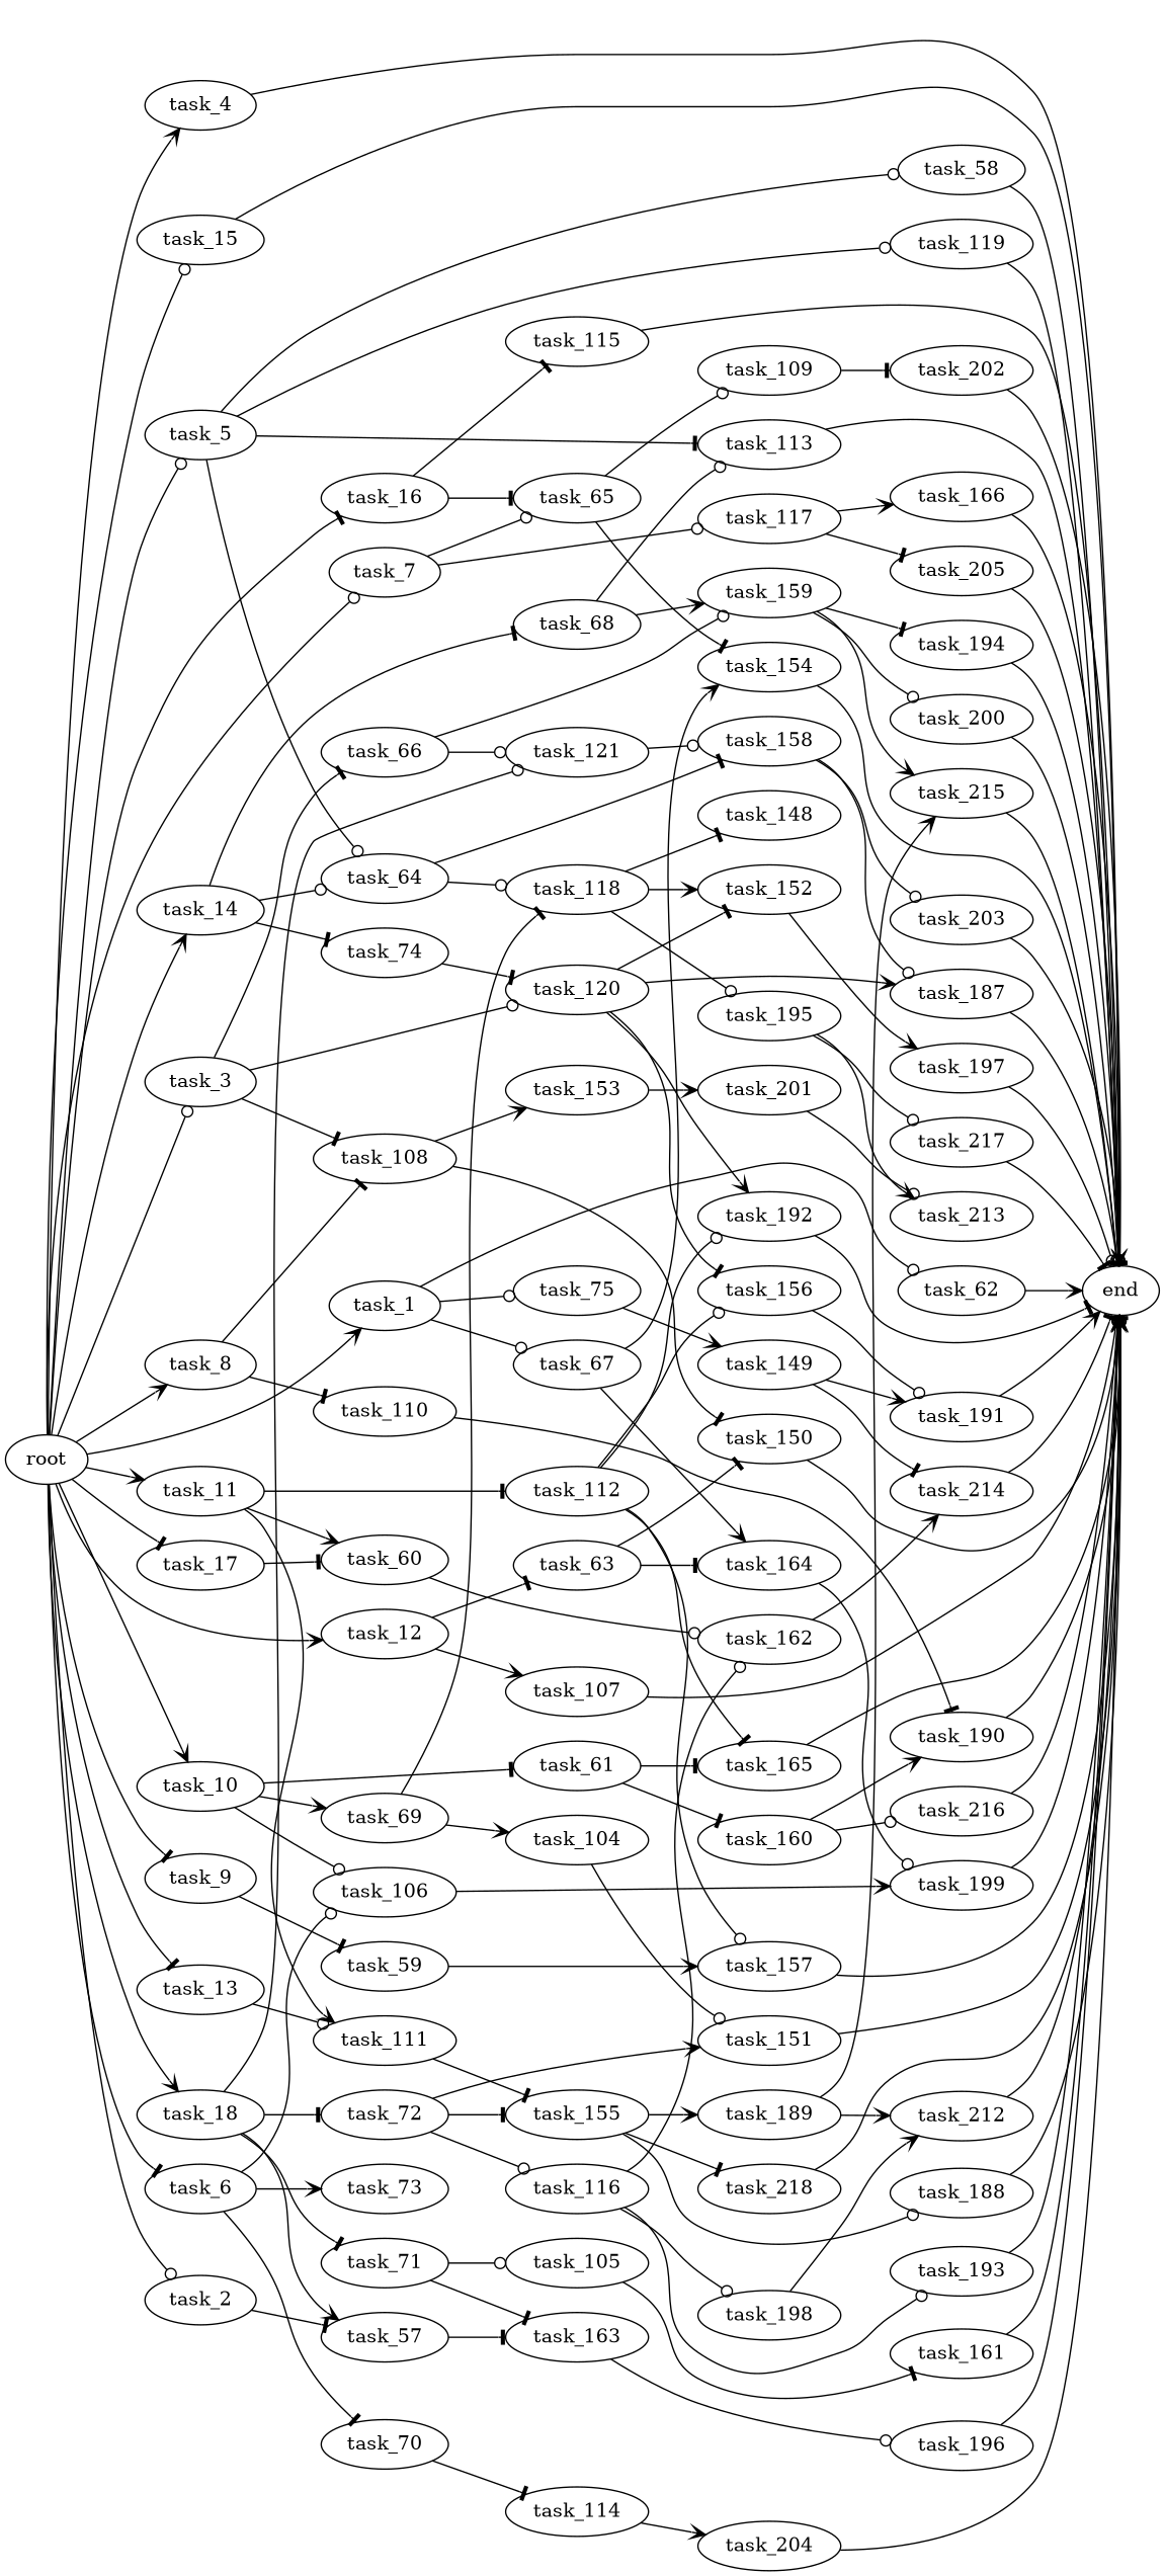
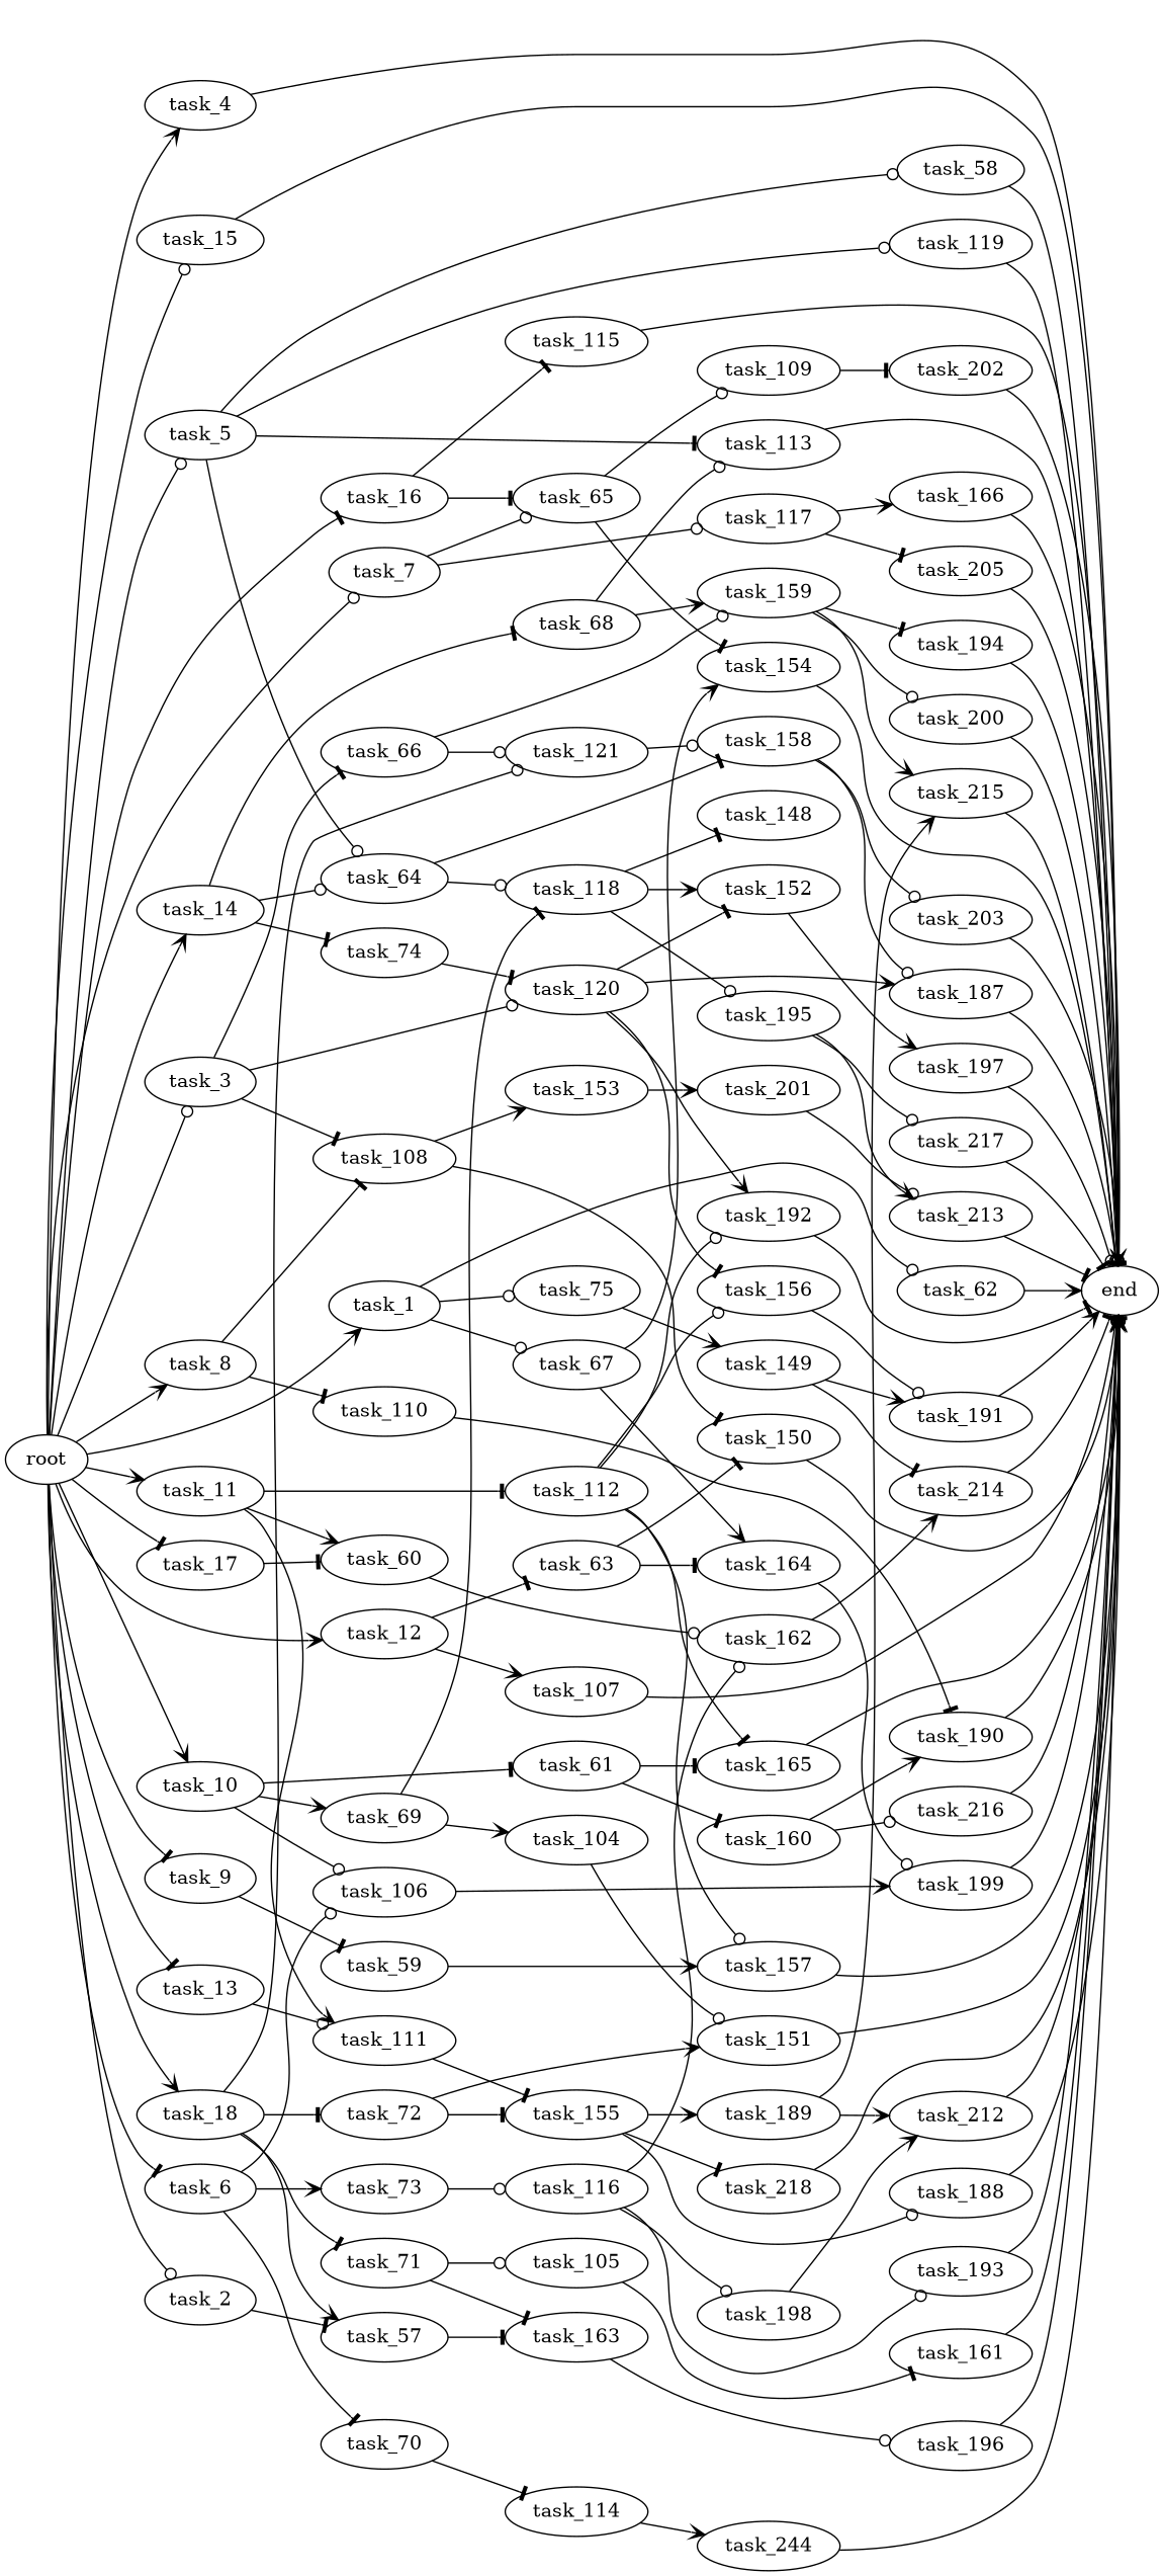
  digraph {
    rankdir=LR
    edge [arrowhead=tee]
    root
    task_1
    task_2
    task_3
    task_4
    task_5
    task_6
    task_7
    task_8
    task_9
    task_10
    task_11
    task_12
    task_13
    task_14
    task_15
    task_16
    task_17
    task_18
    task_62
    task_67
    task_75
    task_57
    task_66
    task_108
    task_120
    end
    task_58
    task_64
    task_113
    task_119
    task_70
    task_73
    task_106
    task_65
    task_117
    task_110
    task_59
    task_61
    task_69
    task_60
    task_111
    task_112
    task_63
    task_107
    task_68
    task_74
    task_115
    task_71
    task_72
    task_121
    task_164
    task_154
    task_149
    task_163
    task_159
    task_150
    task_153
    task_156
    task_192
    task_152
    task_187
    task_118
    task_158
    task_114
    task_116
    task_199
    task_109
    task_166
    task_205
    task_190
    task_157
    task_160
    task_165
    task_104
    task_162
    task_155
    task_105
    task_151
    task_196
    task_214
    task_216
    task_148
    task_195
    task_203
    task_202
    task_194
    task_200
    task_215
-   task_204
+   task_204 [label=task_244]
    task_161
    task_188
    task_189
    task_218
    task_193
    task_198
    task_191
    task_201
    task_212
    task_197
    task_213
    task_217
    root -> task_1 [arrowhead=vee]
    root -> task_2 [arrowhead=odot]
    root -> task_3 [arrowhead=odot]
    root -> task_4 [arrowhead=vee]
    root -> task_5 [arrowhead=odot]
    root -> task_6
    root -> task_7 [arrowhead=odot]
    root -> task_8 [arrowhead=vee]
    root -> task_9
    root -> task_10 [arrowhead=vee]
    root -> task_11 [arrowhead=vee]
    root -> task_12 [arrowhead=vee]
    root -> task_13
    root -> task_14 [arrowhead=vee]
    root -> task_15 [arrowhead=odot]
    root -> task_16
    root -> task_17
    root -> task_18 [arrowhead=vee]
    task_1 -> task_62 [arrowhead=odot]
    task_1 -> task_67 [arrowhead=odot]
    task_1 -> task_75 [arrowhead=odot]
    task_2 -> task_57
    task_3 -> task_66
    task_3 -> task_108
    task_3 -> task_120 [arrowhead=odot]
    task_4 -> end [arrowhead=vee]
    task_5 -> task_58 [arrowhead=odot]
    task_5 -> task_64 [arrowhead=odot]
    task_5 -> task_113
    task_5 -> task_119 [arrowhead=odot]
    task_6 -> task_70
    task_6 -> task_73 [arrowhead=vee]
    task_6 -> task_106 [arrowhead=odot]
    task_7 -> task_65 [arrowhead=odot]
    task_7 -> task_117 [arrowhead=odot]
    task_8 -> task_108
    task_8 -> task_110
    task_9 -> task_59
    task_10 -> task_106 [arrowhead=odot]
    task_10 -> task_61
    task_10 -> task_69 [arrowhead=vee]
    task_11 -> task_60 [arrowhead=vee]
    task_11 -> task_111 [arrowhead=vee]
    task_11 -> task_112
    task_12 -> task_63
    task_12 -> task_107 [arrowhead=vee]
    task_13 -> task_111 [arrowhead=odot]
    task_14 -> task_64 [arrowhead=odot]
    task_14 -> task_68
    task_14 -> task_74
    task_15 -> end
    task_16 -> task_65
    task_16 -> task_115
    task_17 -> task_60
    task_18 -> task_57 [arrowhead=vee]
    task_18 -> task_71
    task_18 -> task_72
    task_18 -> task_121 [arrowhead=odot]
    task_62 -> end [arrowhead=vee]
    task_67 -> task_164 [arrowhead=vee]
    task_67 -> task_154 [arrowhead=vee]
    task_75 -> task_149 [arrowhead=vee]
    task_57 -> task_163
    task_66 -> task_121 [arrowhead=odot]
    task_66 -> task_159 [arrowhead=odot]
    task_108 -> task_150
    task_108 -> task_153 [arrowhead=vee]
    task_120 -> task_156
    task_120 -> task_192 [arrowhead=vee]
    task_120 -> task_152
    task_120 -> task_187 [arrowhead=vee]
    task_58 -> end [arrowhead=odot]
    task_64 -> task_118 [arrowhead=odot]
    task_64 -> task_158
    task_113 -> end [arrowhead=odot]
    task_119 -> end
    task_70 -> task_114
-   task_72 -> task_116 [arrowhead=odot]
+   task_73 -> task_116 [arrowhead=odot]
    task_106 -> task_199 [arrowhead=vee]
    task_65 -> task_154
    task_65 -> task_109 [arrowhead=odot]
    task_117 -> task_166 [arrowhead=vee]
    task_117 -> task_205
    task_110 -> task_190
    task_59 -> task_157 [arrowhead=vee]
    task_61 -> task_160
    task_61 -> task_165
    task_69 -> task_118
    task_69 -> task_104 [arrowhead=vee]
    task_60 -> task_162 [arrowhead=odot]
    task_111 -> task_155
    task_112 -> task_156 [arrowhead=odot]
    task_112 -> task_192 [arrowhead=odot]
    task_112 -> task_157 [arrowhead=odot]
    task_112 -> task_165
    task_63 -> task_164
    task_63 -> task_150
    task_107 -> end
    task_68 -> task_113 [arrowhead=odot]
    task_68 -> task_159 [arrowhead=vee]
    task_74 -> task_120
    task_115 -> end [arrowhead=vee]
    task_71 -> task_163
    task_71 -> task_105 [arrowhead=odot]
    task_72 -> task_155
    task_72 -> task_151 [arrowhead=vee]
    task_121 -> task_158 [arrowhead=odot]
    task_164 -> task_199 [arrowhead=odot]
    task_154 -> end [arrowhead=odot]
    task_149 -> task_214
    task_149 -> task_191 [arrowhead=vee]
    task_163 -> task_196 [arrowhead=odot]
    task_159 -> task_194
    task_159 -> task_200 [arrowhead=odot]
    task_159 -> task_215 [arrowhead=vee]
    task_150 -> end [arrowhead=odot]
    task_153 -> task_201 [arrowhead=vee]
    task_156 -> task_191 [arrowhead=odot]
    task_192 -> end
    task_152 -> task_197 [arrowhead=vee]
    task_187 -> end
    task_118 -> task_152 [arrowhead=vee]
    task_118 -> task_148
    task_118 -> task_195 [arrowhead=odot]
    task_158 -> task_187 [arrowhead=odot]
    task_158 -> task_203 [arrowhead=odot]
    task_114 -> task_204 [arrowhead=vee]
    task_116 -> task_162 [arrowhead=odot]
    task_116 -> task_193 [arrowhead=odot]
    task_116 -> task_198 [arrowhead=odot]
    task_199 -> end
    task_109 -> task_202
    task_166 -> end
    task_205 -> end [arrowhead=odot]
    task_190 -> end
    task_157 -> end [arrowhead=vee]
    task_160 -> task_190 [arrowhead=vee]
    task_160 -> task_216 [arrowhead=odot]
    task_165 -> end [arrowhead=odot]
    task_104 -> task_151 [arrowhead=odot]
    task_162 -> task_214 [arrowhead=vee]
    task_155 -> task_188 [arrowhead=odot]
    task_155 -> task_189 [arrowhead=vee]
    task_155 -> task_218
    task_105 -> task_161
    task_151 -> end [arrowhead=odot]
    task_196 -> end [arrowhead=vee]
    task_214 -> end
    task_216 -> end [arrowhead=odot]
    task_195 -> task_213 [arrowhead=vee]
    task_195 -> task_217 [arrowhead=odot]
    task_203 -> end
    task_202 -> end
    task_194 -> end [arrowhead=odot]
    task_200 -> end
    task_215 -> end [arrowhead=odot]
    task_204 -> end [arrowhead=vee]
    task_161 -> end [arrowhead=odot]
    task_188 -> end [arrowhead=vee]
    task_189 -> task_215 [arrowhead=vee]
    task_189 -> task_212 [arrowhead=vee]
    task_218 -> end [arrowhead=odot]
    task_193 -> end [arrowhead=odot]
    task_198 -> task_212 [arrowhead=vee]
    task_191 -> end [arrowhead=vee]
    task_201 -> task_213 [arrowhead=odot]
    task_212 -> end [arrowhead=vee]
    task_197 -> end [arrowhead=odot]
+   task_213 -> end
    task_217 -> end
  }
